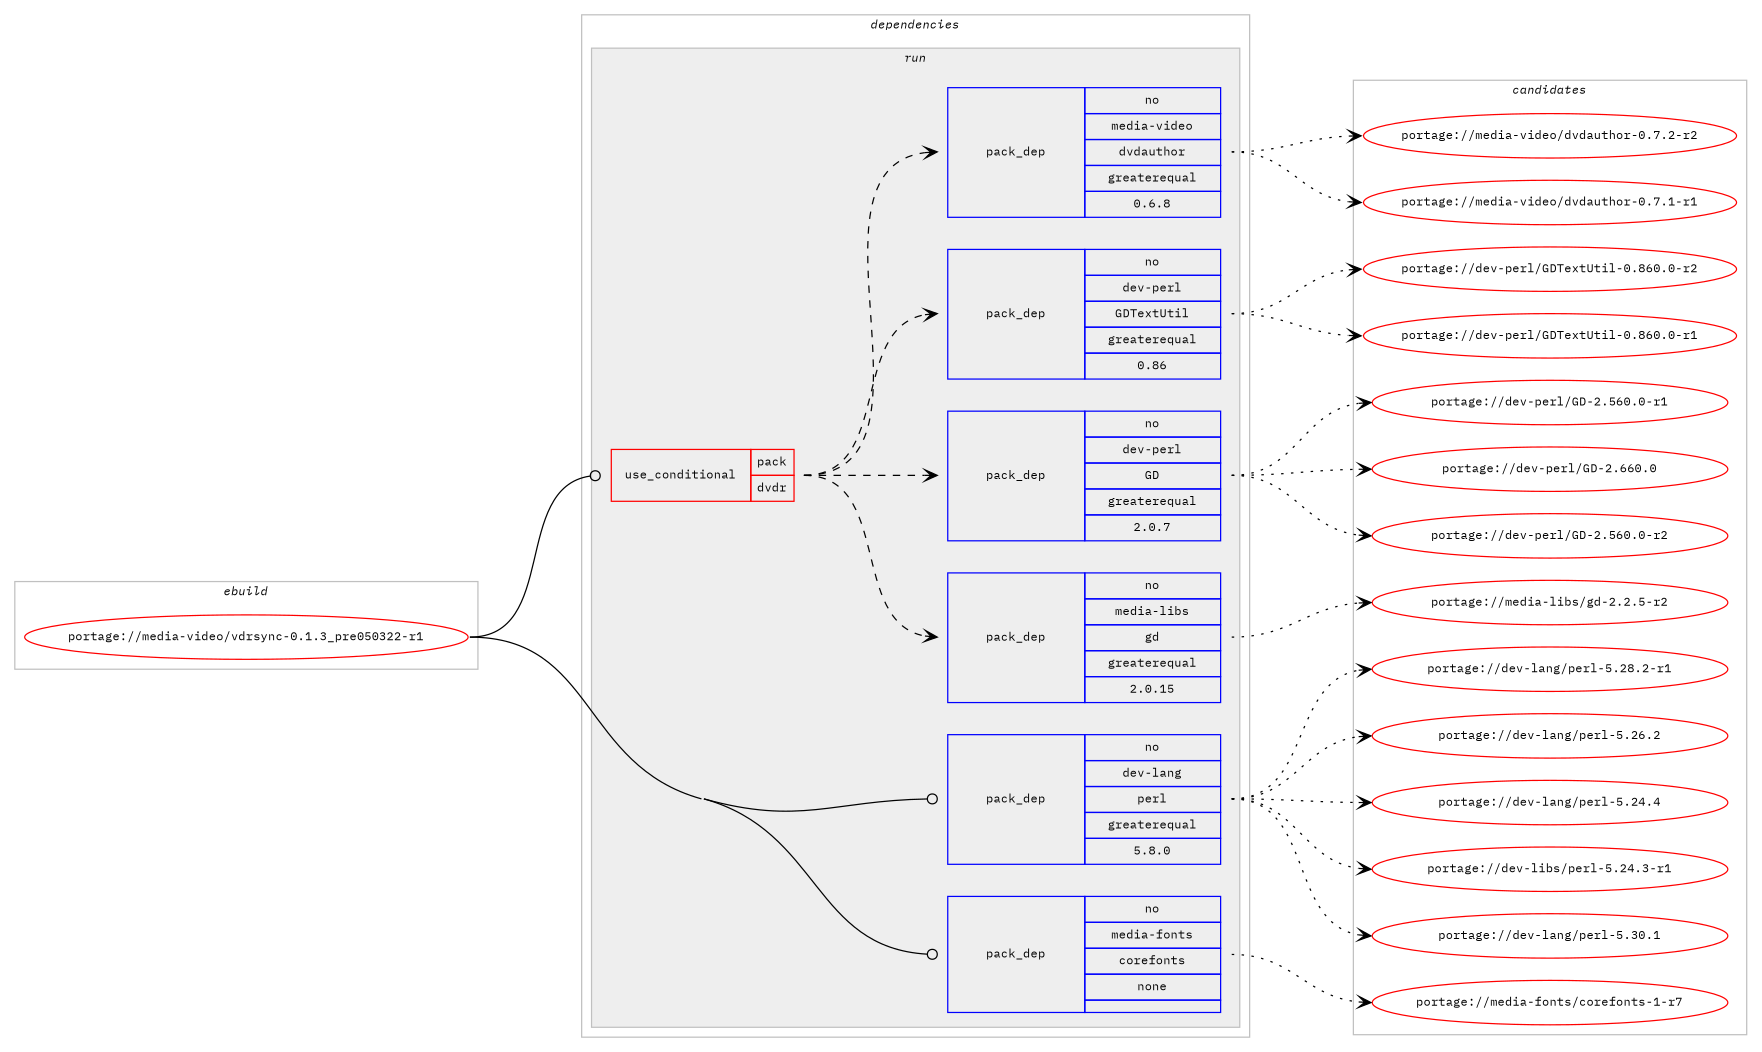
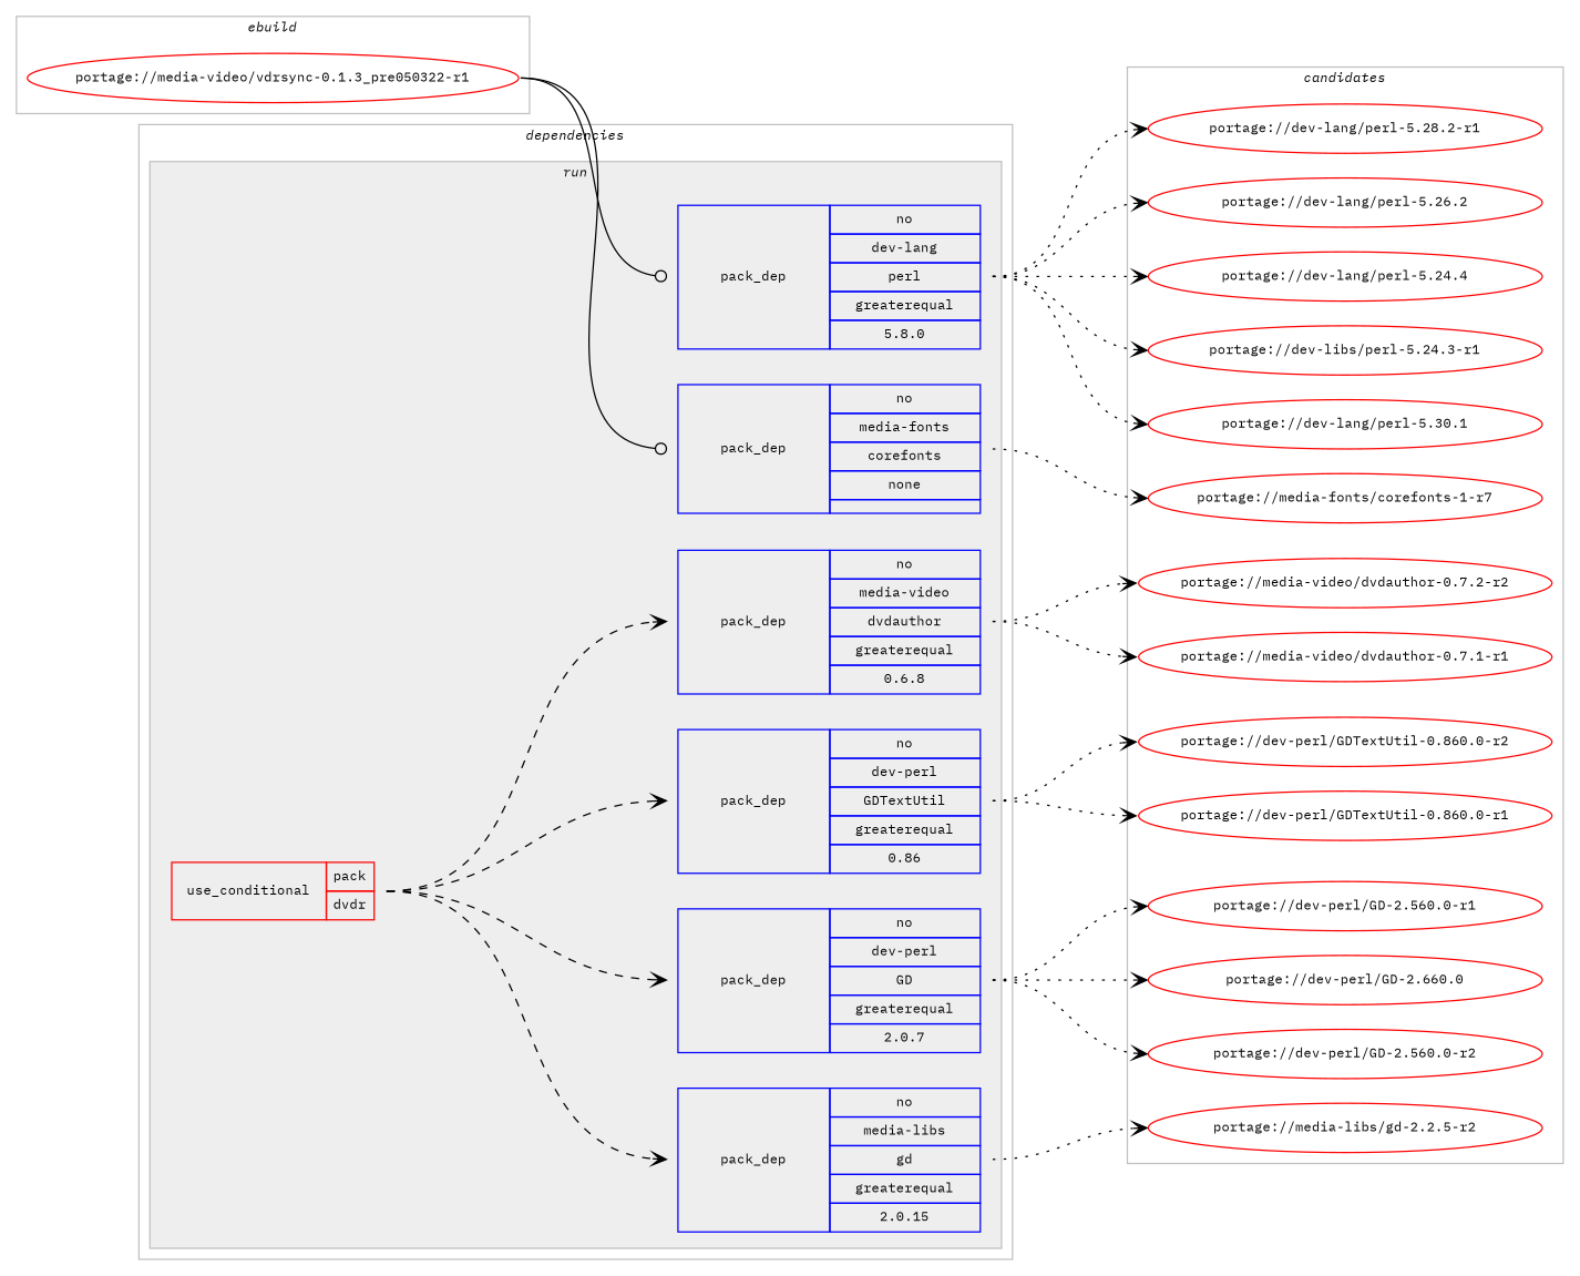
  digraph {
    compound=true
    concentrate=true
    fontname="IBM Plex Mono"
    fontsize=10
    newrank=true
    rankdir=LR
    ranksep=1.5
    node [color=red fontname="IBM Plex Mono" fontsize=10]
    edge [arrowhead=vee fontname="IBM Plex Mono" headport=w style=dotted tailport=e weight=100]
    n1 [label="portage://media-video/vdrsync-0.1.3_pre050322-r1" width=4]
    n2 [color=blue label=<<TABLE BORDER="0" CELLBORDER="1" CELLSPACING="0" CELLPADDING="4" WIDTH="220"><TR><TD ROWSPAN="6" CELLPADDING="30">pack_dep</TD></TR><TR><TD WIDTH="110">no</TD></TR><TR><TD>media-libs</TD></TR><TR><TD>gd</TD></TR><TR><TD>greaterequal</TD></TR><TR><TD>2.0.15</TD></TR></TABLE>> shape=none]
    n3 [color=blue label=<<TABLE BORDER="0" CELLBORDER="1" CELLSPACING="0" CELLPADDING="4" WIDTH="220"><TR><TD ROWSPAN="6" CELLPADDING="30">pack_dep</TD></TR><TR><TD WIDTH="110">no</TD></TR><TR><TD>dev-perl</TD></TR><TR><TD>GD</TD></TR><TR><TD>greaterequal</TD></TR><TR><TD>2.0.7</TD></TR></TABLE>> shape=none]
    n4 [color=blue label=<<TABLE BORDER="0" CELLBORDER="1" CELLSPACING="0" CELLPADDING="4" WIDTH="220"><TR><TD ROWSPAN="6" CELLPADDING="30">pack_dep</TD></TR><TR><TD WIDTH="110">no</TD></TR><TR><TD>dev-perl</TD></TR><TR><TD>GDTextUtil</TD></TR><TR><TD>greaterequal</TD></TR><TR><TD>0.86</TD></TR></TABLE>> shape=none]
    n5 [color=blue label=<<TABLE BORDER="0" CELLBORDER="1" CELLSPACING="0" CELLPADDING="4" WIDTH="220"><TR><TD ROWSPAN="6" CELLPADDING="30">pack_dep</TD></TR><TR><TD WIDTH="110">no</TD></TR><TR><TD>media-video</TD></TR><TR><TD>dvdauthor</TD></TR><TR><TD>greaterequal</TD></TR><TR><TD>0.6.8</TD></TR></TABLE>> shape=none]
    n6 [label=<<TABLE BORDER="0" CELLBORDER="1" CELLSPACING="0" CELLPADDING="4"><TR><TD ROWSPAN="3" CELLPADDING="10">use_conditional</TD></TR><TR><TD>pack</TD></TR><TR><TD>dvdr</TD></TR></TABLE>> shape=none]
    n7 [color=blue label=<<TABLE BORDER="0" CELLBORDER="1" CELLSPACING="0" CELLPADDING="4" WIDTH="220"><TR><TD ROWSPAN="6" CELLPADDING="30">pack_dep</TD></TR><TR><TD WIDTH="110">no</TD></TR><TR><TD>dev-lang</TD></TR><TR><TD>perl</TD></TR><TR><TD>greaterequal</TD></TR><TR><TD>5.8.0</TD></TR></TABLE>> shape=none]
    n8 [color=blue label=<<TABLE BORDER="0" CELLBORDER="1" CELLSPACING="0" CELLPADDING="4" WIDTH="220"><TR><TD ROWSPAN="6" CELLPADDING="30">pack_dep</TD></TR><TR><TD WIDTH="110">no</TD></TR><TR><TD>media-fonts</TD></TR><TR><TD>corefonts</TD></TR><TR><TD>none</TD></TR><TR><TD></TD></TR></TABLE>> shape=none]
    n9 [label="portage://media-libs/gd-2.2.5-r2" width=4]
    n10 [label="portage://dev-perl/GD-2.660.0" width=4]
    n11 [label="portage://dev-perl/GD-2.560.0-r2" width=4]
    n12 [label="portage://dev-perl/GD-2.560.0-r1" width=4]
    n13 [label="portage://dev-perl/GDTextUtil-0.860.0-r2" width=4]
    n14 [label="portage://dev-perl/GDTextUtil-0.860.0-r1" width=4]
    n15 [label="portage://media-video/dvdauthor-0.7.2-r2" width=4]
    n16 [label="portage://media-video/dvdauthor-0.7.1-r1" width=4]
    n17 [label="portage://dev-lang/perl-5.30.1" width=4]
    n18 [label="portage://dev-lang/perl-5.28.2-r1" width=4]
    n19 [label="portage://dev-lang/perl-5.26.2" width=4]
    n20 [label="portage://dev-lang/perl-5.24.4" width=4]
    n21 [label="portage://dev-libs/perl-5.24.3-r1" width=4]
    n22 [label="portage://media-fonts/corefonts-1-r7" width=4]
    subgraph cluster_1 {
      color=gray
      label=<<i>ebuild</i>>
      rank=same
      n1
    }
    subgraph cluster_2 {
      color=gray
      label=<<i>dependencies</i>>
      subgraph cluster_3 {
        color=gray
        fillcolor="#eeeeee"
        label=<<i>compile</i>>
        style=filled
      }
      subgraph cluster_4 {
        color=gray
        fillcolor="#eeeeee"
        label=<<i>compile and run</i>>
        style=filled
      }
      subgraph cluster_5 {
        color=gray
        fillcolor="#eeeeee"
        label=<<i>run</i>>
        style=filled
        subgraph sub_6 {
          color=gray
          fillcolor="#eeeeee"
          label=<<i>run</i>>
          style=filled
          n6
          subgraph sub_7 {
            color=gray
            fillcolor="#eeeeee"
            label=<<i>run</i>>
            style=filled
            n2
          }
          subgraph sub_8 {
            color=gray
            fillcolor="#eeeeee"
            label=<<i>run</i>>
            style=filled
            n3
          }
          subgraph sub_9 {
            color=gray
            fillcolor="#eeeeee"
            label=<<i>run</i>>
            style=filled
            n4
          }
          subgraph sub_10 {
            color=gray
            fillcolor="#eeeeee"
            label=<<i>run</i>>
            style=filled
            n5
          }
        }
        subgraph sub_11 {
          color=gray
          fillcolor="#eeeeee"
          label=<<i>run</i>>
          style=filled
          n7
        }
        subgraph sub_12 {
          color=gray
          fillcolor="#eeeeee"
          label=<<i>run</i>>
          style=filled
          n8
        }
      }
    }
    subgraph cluster_13 {
      color=gray
      label=<<i>candidates</i>>
      rank=same
      subgraph sub_14 {
        color=black
        label=<<i>candidates</i>>
        nodesep=1
        rank=same
        n9
      }
      subgraph sub_15 {
        color=black
        label=<<i>candidates</i>>
        nodesep=1
        rank=same
        n10
        n11
        n12
      }
      subgraph sub_16 {
        color=black
        label=<<i>candidates</i>>
        nodesep=1
        rank=same
        n13
        n14
      }
      subgraph sub_17 {
        color=black
        label=<<i>candidates</i>>
        nodesep=1
        rank=same
        n15
        n16
      }
      subgraph sub_18 {
        color=black
        label=<<i>candidates</i>>
        nodesep=1
        rank=same
        n17
        n18
        n19
        n20
        n21
      }
      subgraph sub_19 {
        color=black
        label=<<i>candidates</i>>
        nodesep=1
        rank=same
        n22
      }
    }
-   n1 -> n6 [arrowhead=odot style=solid weight=20]
    n1 -> n7 [arrowhead=odot style=solid weight=20]
    n1 -> n8 [arrowhead=odot style=solid weight=20]
    n2 -> n9
    n3 -> n10
    n3 -> n11
    n3 -> n12
    n4 -> n13
    n4 -> n14
    n5 -> n15
    n5 -> n16
    n6 -> n2 [style=dashed weight=20]
    n6 -> n3 [style=dashed weight=20]
    n6 -> n4 [style=dashed weight=20]
    n6 -> n5 [style=dashed weight=20]
    n7 -> n17
    n7 -> n18
    n7 -> n19
    n7 -> n20
    n7 -> n21
    n8 -> n22
  }
